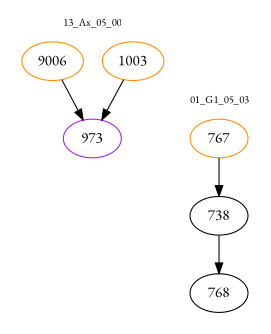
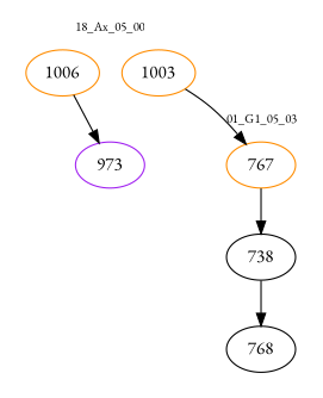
  digraph {
    fontname="EB Garamond"
    node [color=darkorange fontname="EB Garamond"]
    edge [color=black fontname="EB Garamond"]
    n1 [label=1003]
    n2 [color=purple label=973]
-   n3 [label=9006]
+   n3 [label=1006]
    n4 [label=767]
    n5 [color=black label=738]
    n6 [color=black label=768]
    subgraph cluster_1 {
      color=white
      fontsize=10
-     label="13_Ax_05_00"
+     label="18_Ax_05_00"
      n1
      n2
      n3
    }
    subgraph cluster_2 {
      color=white
      fontsize=10
      label="01_G1_05_03"
      n4
      n5
      n6
    }
-   n1 -> n2
+   n1 -> n4
    n3 -> n2
    n4 -> n5
    n5 -> n6
  }
